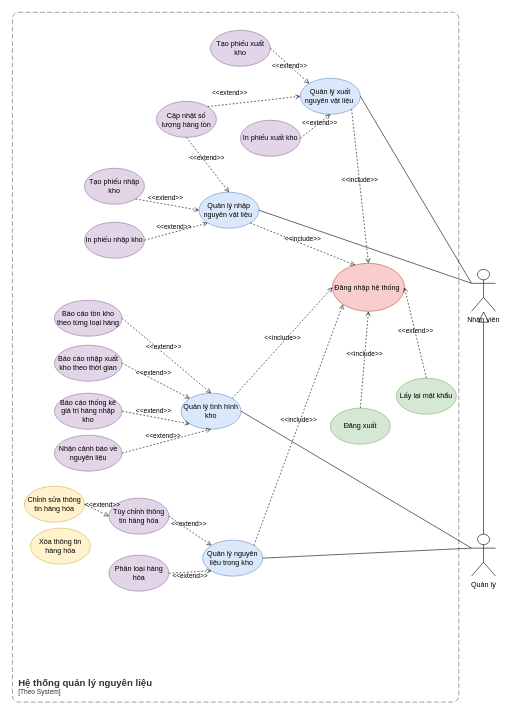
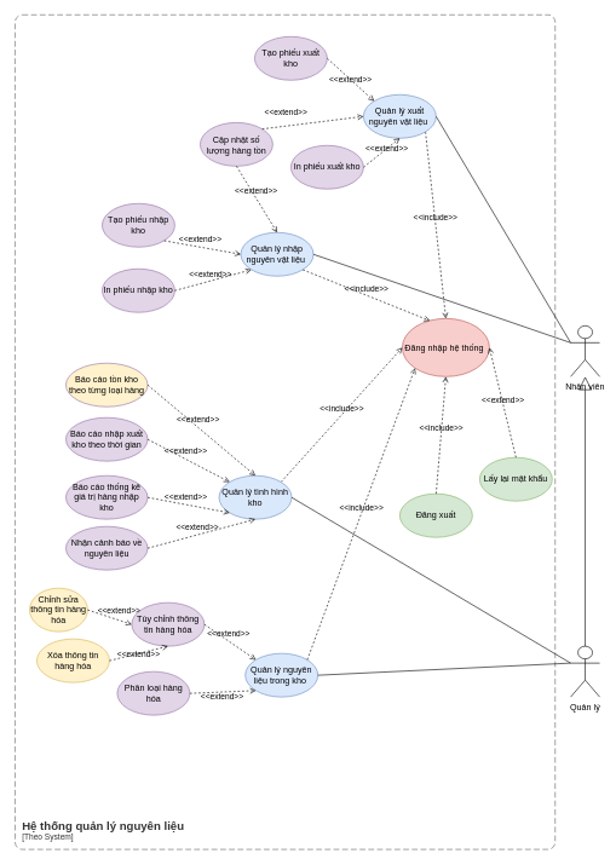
  <mxCell id="0" />
  <mxCell id="1" parent="0" />
  <mxCell id="2" value="&lt;font style=&quot;font-size: 16px&quot;&gt;&lt;b&gt;&lt;div style=&quot;text-align: left&quot;&gt;Hệ thống quản lý nguyên liệu&lt;/div&gt;&lt;/b&gt;&lt;/font&gt;&lt;div style=&quot;text-align: left&quot;&gt;[Theo System]&lt;/div&gt;" style="rounded=1;fontSize=11;whiteSpace=wrap;html=1;dashed=1;arcSize=20;fillColor=none;strokeColor=#666666;fontColor=#333333;labelBackgroundColor=none;align=left;verticalAlign=bottom;labelBorderColor=none;spacingTop=0;spacing=10;dashPattern=8 4;metaEdit=1;rotatable=0;perimeter=rectanglePerimeter;noLabel=0;labelPadding=0;allowArrows=0;connectable=0;expand=0;recursiveResize=0;editable=1;pointerEvents=0;absoluteArcSize=1;points=[[0.25,0,0],[0.5,0,0],[0.75,0,0],[1,0.25,0],[1,0.5,0],[1,0.75,0],[0.75,1,0],[0.5,1,0],[0.25,1,0],[0,0.75,0],[0,0.5,0],[0,0.25,0]];" parent="1" vertex="1"><mxGeometry x="20" y="20" width="744" height="1150" as="geometry" /></mxCell>
  <mxCell id="3" value="Đăng nhập hệ thống&amp;nbsp;" style="ellipse;whiteSpace=wrap;html=1;fillColor=#f8cecc;strokeColor=#b85450;" parent="1" vertex="1"><mxGeometry x="553.43" y="438.5" width="120" height="80" as="geometry" /></mxCell>
  <mxCell id="4" value="Quản lý nhập nguyên vật liệu&amp;nbsp;" style="ellipse;whiteSpace=wrap;html=1;fillColor=#dae8fc;strokeColor=#6c8ebf;" parent="1" vertex="1"><mxGeometry x="331" y="320" width="100" height="60" as="geometry" /></mxCell>
  <mxCell id="5" value="Tạo phiếu nhập kho" style="ellipse;whiteSpace=wrap;html=1;fillColor=#e1d5e7;strokeColor=#9673a6;" parent="1" vertex="1"><mxGeometry x="140" y="280" width="100" height="60" as="geometry" /></mxCell>
- <mxCell id="6" value="Cập nhật số lượng hàng tồn" style="ellipse;whiteSpace=wrap;html=1;fillColor=#e1d5e7;strokeColor=#9673a6;" parent="1" vertex="1"><mxGeometry x="260" y="168.5" width="100" height="60" as="geometry" /></mxCell>
+ <mxCell id="6" value="Cập nhật số lượng hàng tồn" style="ellipse;whiteSpace=wrap;html=1;fillColor=#e1d5e7;strokeColor=#9673a6;" parent="1" vertex="1"><mxGeometry x="275" y="168.5" width="100" height="60" as="geometry" /></mxCell>
  <mxCell id="7" value="Quản lý nguyên liệu trong kho&amp;nbsp;" style="ellipse;whiteSpace=wrap;html=1;fillColor=#dae8fc;strokeColor=#6c8ebf;" parent="1" vertex="1"><mxGeometry x="337.15" y="900" width="100" height="60" as="geometry" /></mxCell>
- <mxCell id="8" value="Phân loại hàng hóa" style="ellipse;whiteSpace=wrap;html=1;fillColor=#e1d5e7;strokeColor=#9673a6;" parent="1" vertex="1"><mxGeometry x="180.75" y="925" width="100" height="60" as="geometry" /></mxCell>
+ <mxCell id="8" value="Phân loại hàng hóa" style="ellipse;whiteSpace=wrap;html=1;fillColor=#e1d5e7;strokeColor=#9673a6;" parent="1" vertex="1"><mxGeometry x="160.75" y="925" width="100" height="60" as="geometry" /></mxCell>
  <mxCell id="9" value="Tùy chỉnh thông tin hàng hóa" style="ellipse;whiteSpace=wrap;html=1;fillColor=#e1d5e7;strokeColor=#9673a6;" parent="1" vertex="1"><mxGeometry x="180.75" y="830" width="100" height="60" as="geometry" /></mxCell>
  <mxCell id="10" value="In phiếu nhập kho" style="ellipse;whiteSpace=wrap;html=1;fillColor=#e1d5e7;strokeColor=#9673a6;" parent="1" vertex="1"><mxGeometry x="140" y="370" width="100" height="60" as="geometry" /></mxCell>
  <mxCell id="11" value="&amp;lt;&amp;lt;include&amp;gt;&amp;gt;" style="html=1;verticalAlign=bottom;labelBackgroundColor=none;endArrow=open;endFill=0;dashed=1;rounded=0;exitX=1;exitY=1;exitDx=0;exitDy=0;entryX=0.5;entryY=0;entryDx=0;entryDy=0;" parent="1" source="27" target="3" edge="1"><mxGeometry width="160" relative="1" as="geometry"><mxPoint x="647.79" y="208.5" as="sourcePoint" /><mxPoint x="682.93" y="388.5" as="targetPoint" /></mxGeometry></mxCell>
  <mxCell id="12" value="&amp;lt;&amp;lt;include&amp;gt;&amp;gt;" style="html=1;verticalAlign=bottom;labelBackgroundColor=none;endArrow=open;endFill=0;dashed=1;rounded=0;exitX=1;exitY=0;exitDx=0;exitDy=0;entryX=0;entryY=1;entryDx=0;entryDy=0;" parent="1" source="7" target="3" edge="1"><mxGeometry width="160" relative="1" as="geometry"><mxPoint x="837.93" y="205" as="sourcePoint" /><mxPoint x="1042.93" y="575" as="targetPoint" /></mxGeometry></mxCell>
  <mxCell id="13" value="&amp;lt;&amp;lt;extend&amp;gt;&amp;gt;" style="html=1;verticalAlign=bottom;labelBackgroundColor=none;endArrow=open;endFill=0;dashed=1;rounded=0;entryX=0;entryY=0;entryDx=0;entryDy=0;exitX=1;exitY=0.5;exitDx=0;exitDy=0;" parent="1" source="9" target="7" edge="1"><mxGeometry x="-0.072" y="1" width="160" relative="1" as="geometry"><mxPoint x="316.61" y="865" as="sourcePoint" /><mxPoint x="381.61" y="895" as="targetPoint" /><mxPoint as="offset" /></mxGeometry></mxCell>
  <mxCell id="14" value="&amp;lt;&amp;lt;extend&amp;gt;&amp;gt;" style="html=1;verticalAlign=bottom;labelBackgroundColor=none;endArrow=open;endFill=0;dashed=1;rounded=0;entryX=0;entryY=1;entryDx=0;entryDy=0;exitX=1;exitY=0.5;exitDx=0;exitDy=0;" parent="1" source="8" target="7" edge="1"><mxGeometry x="-0.043" y="-16" width="160" relative="1" as="geometry"><mxPoint x="356.11" y="1070" as="sourcePoint" /><mxPoint x="399.11" y="1149" as="targetPoint" /><mxPoint as="offset" /></mxGeometry></mxCell>
  <mxCell id="15" value="&amp;lt;&amp;lt;include&amp;gt;&amp;gt;" style="html=1;verticalAlign=bottom;labelBackgroundColor=none;endArrow=open;endFill=0;dashed=1;rounded=0;exitX=1;exitY=1;exitDx=0;exitDy=0;entryX=0.317;entryY=0.038;entryDx=0;entryDy=0;entryPerimeter=0;" parent="1" source="4" target="3" edge="1"><mxGeometry width="160" relative="1" as="geometry"><mxPoint x="827.93" y="198.5" as="sourcePoint" /><mxPoint x="982.93" y="428.5" as="targetPoint" /></mxGeometry></mxCell>
  <mxCell id="16" value="&amp;lt;&amp;lt;extend&amp;gt;&amp;gt;" style="html=1;verticalAlign=bottom;labelBackgroundColor=none;endArrow=open;endFill=0;dashed=1;rounded=0;entryX=0;entryY=0.5;entryDx=0;entryDy=0;exitX=1;exitY=1;exitDx=0;exitDy=0;" parent="1" source="5" target="4" edge="1"><mxGeometry x="-0.072" y="1" width="160" relative="1" as="geometry"><mxPoint x="321.93" y="253.5" as="sourcePoint" /><mxPoint x="422.93" y="373.5" as="targetPoint" /><mxPoint as="offset" /></mxGeometry></mxCell>
  <mxCell id="17" value="&amp;lt;&amp;lt;extend&amp;gt;&amp;gt;" style="html=1;verticalAlign=bottom;labelBackgroundColor=none;endArrow=open;endFill=0;dashed=1;rounded=0;exitX=0.5;exitY=1;exitDx=0;exitDy=0;entryX=0.5;entryY=0;entryDx=0;entryDy=0;" parent="1" source="6" target="4" edge="1"><mxGeometry x="-0.072" y="1" width="160" relative="1" as="geometry"><mxPoint x="331.93" y="263.5" as="sourcePoint" /><mxPoint x="450" y="303.5" as="targetPoint" /><mxPoint as="offset" /></mxGeometry></mxCell>
  <mxCell id="18" value="&amp;lt;&amp;lt;extend&amp;gt;&amp;gt;" style="html=1;verticalAlign=bottom;labelBackgroundColor=none;endArrow=open;endFill=0;dashed=1;rounded=0;entryX=0;entryY=1;entryDx=0;entryDy=0;exitX=1;exitY=0.5;exitDx=0;exitDy=0;" parent="1" source="10" target="4" edge="1"><mxGeometry x="-0.072" y="1" width="160" relative="1" as="geometry"><mxPoint x="332.93" y="408.5" as="sourcePoint" /><mxPoint x="419.93" y="422.5" as="targetPoint" /><mxPoint as="offset" /></mxGeometry></mxCell>
  <mxCell id="19" value="Lấy lại mật khẩu" style="ellipse;whiteSpace=wrap;html=1;fillColor=#d5e8d4;strokeColor=#82b366;" parent="1" vertex="1"><mxGeometry x="660" y="630" width="100" height="60" as="geometry" /></mxCell>
  <mxCell id="20" value="&amp;lt;&amp;lt;extend&amp;gt;&amp;gt;" style="html=1;verticalAlign=bottom;labelBackgroundColor=none;endArrow=open;endFill=0;dashed=1;rounded=0;entryX=1;entryY=0.5;entryDx=0;entryDy=0;exitX=0.5;exitY=0;exitDx=0;exitDy=0;" parent="1" source="19" target="3" edge="1"><mxGeometry x="-0.072" y="1" width="160" relative="1" as="geometry"><mxPoint x="1021.46" y="1075" as="sourcePoint" /><mxPoint x="850.96" y="845" as="targetPoint" /><mxPoint as="offset" /></mxGeometry></mxCell>
  <mxCell id="21" value="Đăng xuất" style="ellipse;whiteSpace=wrap;html=1;fillColor=#d5e8d4;strokeColor=#82b366;" parent="1" vertex="1"><mxGeometry x="550" y="680" width="100" height="60" as="geometry" /></mxCell>
  <mxCell id="22" value="&amp;lt;&amp;lt;include&amp;gt;&amp;gt;" style="html=1;verticalAlign=bottom;labelBackgroundColor=none;endArrow=open;endFill=0;dashed=1;rounded=0;exitX=0.5;exitY=0;exitDx=0;exitDy=0;entryX=0.5;entryY=1;entryDx=0;entryDy=0;" parent="1" source="21" target="3" edge="1"><mxGeometry width="160" relative="1" as="geometry"><mxPoint x="810.96" y="895" as="sourcePoint" /><mxPoint x="632.93" y="555" as="targetPoint" /></mxGeometry></mxCell>
  <mxCell id="23" value="&amp;lt;&amp;lt;include&amp;gt;&amp;gt;" style="html=1;verticalAlign=bottom;labelBackgroundColor=none;endArrow=open;endFill=0;dashed=1;rounded=0;exitX=1;exitY=0;exitDx=0;exitDy=0;entryX=0;entryY=0.5;entryDx=0;entryDy=0;" parent="1" source="33" target="3" edge="1"><mxGeometry width="160" relative="1" as="geometry"><mxPoint x="470.5" y="650" as="sourcePoint" /><mxPoint x="633.93" y="535" as="targetPoint" /></mxGeometry></mxCell>
  <mxCell id="24" value="Nhân viên" style="shape=umlActor;verticalLabelPosition=bottom;verticalAlign=top;html=1;" parent="1" vertex="1"><mxGeometry x="785.36" y="448.5" width="40" height="70" as="geometry" /></mxCell>
  <mxCell id="25" value="Quản lý" style="shape=umlActor;verticalLabelPosition=bottom;verticalAlign=top;html=1;" parent="1" vertex="1"><mxGeometry x="785.36" y="890" width="40" height="70" as="geometry" /></mxCell>
  <mxCell id="26" value="" style="endArrow=block;endSize=16;endFill=0;html=1;rounded=0;exitX=0.5;exitY=0;exitDx=0;exitDy=0;exitPerimeter=0;" parent="1" source="25" target="24" edge="1"><mxGeometry width="160" relative="1" as="geometry"><mxPoint x="970" y="690" as="sourcePoint" /><mxPoint x="1130" y="690" as="targetPoint" /></mxGeometry></mxCell>
  <mxCell id="27" value="Quản lý xuất nguyên vật liệu&amp;nbsp;" style="ellipse;whiteSpace=wrap;html=1;fillColor=#dae8fc;strokeColor=#6c8ebf;" parent="1" vertex="1"><mxGeometry x="500" y="130" width="100" height="60" as="geometry" /></mxCell>
  <mxCell id="28" value="Tạo phiếu xuất kho" style="ellipse;whiteSpace=wrap;html=1;fillColor=#e1d5e7;strokeColor=#9673a6;" parent="1" vertex="1"><mxGeometry x="350" y="50" width="100" height="60" as="geometry" /></mxCell>
  <mxCell id="29" value="In phiếu xuất kho" style="ellipse;whiteSpace=wrap;html=1;fillColor=#e1d5e7;strokeColor=#9673a6;" parent="1" vertex="1"><mxGeometry x="400" y="200" width="100" height="60" as="geometry" /></mxCell>
  <mxCell id="30" value="&amp;lt;&amp;lt;extend&amp;gt;&amp;gt;" style="html=1;verticalAlign=bottom;labelBackgroundColor=none;endArrow=open;endFill=0;dashed=1;rounded=0;entryX=0;entryY=0;entryDx=0;entryDy=0;exitX=1;exitY=0.5;exitDx=0;exitDy=0;" parent="1" source="28" target="27" edge="1"><mxGeometry x="0.129" y="-7" width="160" relative="1" as="geometry"><mxPoint x="600.5" y="-11.5" as="sourcePoint" /><mxPoint x="722.5" y="-36.5" as="targetPoint" /><mxPoint as="offset" /></mxGeometry></mxCell>
  <mxCell id="31" value="&amp;lt;&amp;lt;extend&amp;gt;&amp;gt;" style="html=1;verticalAlign=bottom;labelBackgroundColor=none;endArrow=open;endFill=0;dashed=1;rounded=0;entryX=0;entryY=0.5;entryDx=0;entryDy=0;exitX=1;exitY=0;exitDx=0;exitDy=0;" parent="1" source="6" target="27" edge="1"><mxGeometry x="-0.516" y="9" width="160" relative="1" as="geometry"><mxPoint x="560.5" y="163.5" as="sourcePoint" /><mxPoint x="615.5" y="127.5" as="targetPoint" /><mxPoint as="offset" /></mxGeometry></mxCell>
  <mxCell id="32" value="&amp;lt;&amp;lt;extend&amp;gt;&amp;gt;" style="html=1;verticalAlign=bottom;labelBackgroundColor=none;endArrow=open;endFill=0;dashed=1;rounded=0;entryX=0.5;entryY=1;entryDx=0;entryDy=0;exitX=1;exitY=0.5;exitDx=0;exitDy=0;" parent="1" source="29" target="27" edge="1"><mxGeometry x="0.129" y="-7" width="160" relative="1" as="geometry"><mxPoint x="570.5" y="83.5" as="sourcePoint" /><mxPoint x="615.5" y="127.5" as="targetPoint" /><mxPoint as="offset" /><Array as="points" /></mxGeometry></mxCell>
  <mxCell id="33" value="Quản lý tình hình kho" style="ellipse;whiteSpace=wrap;html=1;fillColor=#dae8fc;strokeColor=#6c8ebf;" parent="1" vertex="1"><mxGeometry x="301" y="655" width="100" height="60" as="geometry" /></mxCell>
- <mxCell id="34" value="Báo cáo tồn kho theo từng loại hàng" style="ellipse;whiteSpace=wrap;html=1;fillColor=#e1d5e7;strokeColor=#9673a6;" parent="1" vertex="1"><mxGeometry x="90" y="500" width="112.64" height="60" as="geometry" /></mxCell>
+ <mxCell id="34" value="Báo cáo tồn kho theo từng loại hàng" style="ellipse;whiteSpace=wrap;html=1;fillColor=#fff2cc;strokeColor=#9673a6;" parent="1" vertex="1"><mxGeometry x="90" y="500" width="112.64" height="60" as="geometry" /></mxCell>
  <mxCell id="35" value="Báo cáo nhập xuất kho theo thời gian" style="ellipse;whiteSpace=wrap;html=1;fillColor=#e1d5e7;strokeColor=#9673a6;" parent="1" vertex="1"><mxGeometry x="90" y="575" width="112.64" height="60" as="geometry" /></mxCell>
  <mxCell id="36" value="Báo cáo thống kê giá trị hàng nhập kho" style="ellipse;whiteSpace=wrap;html=1;fillColor=#e1d5e7;strokeColor=#9673a6;" parent="1" vertex="1"><mxGeometry x="90" y="655" width="112.64" height="60" as="geometry" /></mxCell>
  <mxCell id="37" value="Nhận cảnh báo về nguyên liệu" style="ellipse;whiteSpace=wrap;html=1;fillColor=#e1d5e7;strokeColor=#9673a6;" parent="1" vertex="1"><mxGeometry x="90" y="725" width="112.64" height="60" as="geometry" /></mxCell>
  <mxCell id="38" value="&amp;lt;&amp;lt;extend&amp;gt;&amp;gt;" style="html=1;verticalAlign=bottom;labelBackgroundColor=none;endArrow=open;endFill=0;dashed=1;rounded=0;entryX=0.5;entryY=0;entryDx=0;entryDy=0;exitX=1;exitY=0.5;exitDx=0;exitDy=0;" parent="1" source="34" target="33" edge="1"><mxGeometry x="-0.072" y="1" width="160" relative="1" as="geometry"><mxPoint x="287.75" y="570" as="sourcePoint" /><mxPoint x="352.75" y="600" as="targetPoint" /><mxPoint as="offset" /></mxGeometry></mxCell>
  <mxCell id="39" value="&amp;lt;&amp;lt;extend&amp;gt;&amp;gt;" style="html=1;verticalAlign=bottom;labelBackgroundColor=none;endArrow=open;endFill=0;dashed=1;rounded=0;entryX=0;entryY=0;entryDx=0;entryDy=0;exitX=1;exitY=0.5;exitDx=0;exitDy=0;" parent="1" source="35" target="33" edge="1"><mxGeometry x="-0.072" y="1" width="160" relative="1" as="geometry"><mxPoint x="274.25" y="530" as="sourcePoint" /><mxPoint x="375.25" y="650" as="targetPoint" /><mxPoint as="offset" /></mxGeometry></mxCell>
  <mxCell id="40" value="&amp;lt;&amp;lt;extend&amp;gt;&amp;gt;" style="html=1;verticalAlign=bottom;labelBackgroundColor=none;endArrow=open;endFill=0;dashed=1;rounded=0;entryX=0;entryY=1;entryDx=0;entryDy=0;exitX=1;exitY=0.5;exitDx=0;exitDy=0;" parent="1" source="36" target="33" edge="1"><mxGeometry x="-0.072" y="1" width="160" relative="1" as="geometry"><mxPoint x="284.25" y="540" as="sourcePoint" /><mxPoint x="385.25" y="660" as="targetPoint" /><mxPoint as="offset" /></mxGeometry></mxCell>
  <mxCell id="41" value="&amp;lt;&amp;lt;extend&amp;gt;&amp;gt;" style="html=1;verticalAlign=bottom;labelBackgroundColor=none;endArrow=open;endFill=0;dashed=1;rounded=0;entryX=0.5;entryY=1;entryDx=0;entryDy=0;exitX=1;exitY=0.5;exitDx=0;exitDy=0;" parent="1" source="37" target="33" edge="1"><mxGeometry x="-0.072" y="1" width="160" relative="1" as="geometry"><mxPoint x="294.25" y="550" as="sourcePoint" /><mxPoint x="395.25" y="670" as="targetPoint" /><mxPoint as="offset" /></mxGeometry></mxCell>
  <mxCell id="42" value="" style="endArrow=none;html=1;rounded=0;exitX=0;exitY=0.333;exitDx=0;exitDy=0;exitPerimeter=0;entryX=1;entryY=0.5;entryDx=0;entryDy=0;" parent="1" source="24" target="27" edge="1"><mxGeometry width="50" height="50" relative="1" as="geometry"><mxPoint x="830" y="310" as="sourcePoint" /><mxPoint x="880" y="260" as="targetPoint" /></mxGeometry></mxCell>
  <mxCell id="43" value="" style="endArrow=none;html=1;rounded=0;entryX=1;entryY=0.5;entryDx=0;entryDy=0;exitX=0;exitY=0.333;exitDx=0;exitDy=0;exitPerimeter=0;" parent="1" source="24" target="4" edge="1"><mxGeometry width="50" height="50" relative="1" as="geometry"><mxPoint x="780" y="470" as="sourcePoint" /><mxPoint x="711" y="155" as="targetPoint" /></mxGeometry></mxCell>
  <mxCell id="44" value="" style="endArrow=none;html=1;rounded=0;exitX=0;exitY=0.333;exitDx=0;exitDy=0;exitPerimeter=0;entryX=1;entryY=0.5;entryDx=0;entryDy=0;" parent="1" source="25" target="33" edge="1"><mxGeometry width="50" height="50" relative="1" as="geometry"><mxPoint x="777.86" y="903.5" as="sourcePoint" /><mxPoint x="692.86" y="576.5" as="targetPoint" /></mxGeometry></mxCell>
  <mxCell id="45" value="" style="endArrow=none;html=1;rounded=0;exitX=0;exitY=0.333;exitDx=0;exitDy=0;exitPerimeter=0;entryX=1;entryY=0.5;entryDx=0;entryDy=0;" parent="1" source="25" target="7" edge="1"><mxGeometry width="50" height="50" relative="1" as="geometry"><mxPoint x="795" y="835" as="sourcePoint" /><mxPoint x="443" y="680" as="targetPoint" /></mxGeometry></mxCell>
- <mxCell id="46" value="Chỉnh sửa thông tin hàng hóa" style="ellipse;whiteSpace=wrap;html=1;fillColor=#fff2cc;strokeColor=#d6b656;" vertex="1" parent="1"><mxGeometry x="40" y="810" width="100" height="60" as="geometry" /></mxCell>
+ <mxCell id="46" value="Chỉnh sửa thông tin hàng hóa" style="ellipse;whiteSpace=wrap;html=1;fillColor=#fff2cc;strokeColor=#d6b656;" vertex="1" parent="1"><mxGeometry x="40" y="810" width="80" height="60" as="geometry" /></mxCell>
  <mxCell id="47" value="Xóa thông tin hàng hóa" style="ellipse;whiteSpace=wrap;html=1;fillColor=#fff2cc;strokeColor=#d6b656;" vertex="1" parent="1"><mxGeometry x="50" y="880" width="100" height="60" as="geometry" /></mxCell>
  <mxCell id="48" value="&amp;lt;&amp;lt;extend&amp;gt;&amp;gt;" style="html=1;verticalAlign=bottom;labelBackgroundColor=none;endArrow=open;endFill=0;dashed=1;rounded=0;entryX=0;entryY=0.5;entryDx=0;entryDy=0;exitX=1;exitY=0.5;exitDx=0;exitDy=0;" edge="1" parent="1" source="46" target="9"><mxGeometry x="0.381" y="4" width="160" relative="1" as="geometry"><mxPoint x="291" y="870" as="sourcePoint" /><mxPoint x="362" y="919" as="targetPoint" /><mxPoint as="offset" /></mxGeometry></mxCell>
+ <mxCell id="49" value="&amp;lt;&amp;lt;extend&amp;gt;&amp;gt;" style="html=1;verticalAlign=bottom;labelBackgroundColor=none;endArrow=open;endFill=0;dashed=1;rounded=0;entryX=0.5;entryY=1;entryDx=0;entryDy=0;exitX=1;exitY=0.5;exitDx=0;exitDy=0;" edge="1" parent="1" source="47" target="9"><mxGeometry x="-0.067" y="-10" width="160" relative="1" as="geometry"><mxPoint x="150" y="850" as="sourcePoint" /><mxPoint x="191" y="870" as="targetPoint" /><mxPoint as="offset" /></mxGeometry></mxCell>
